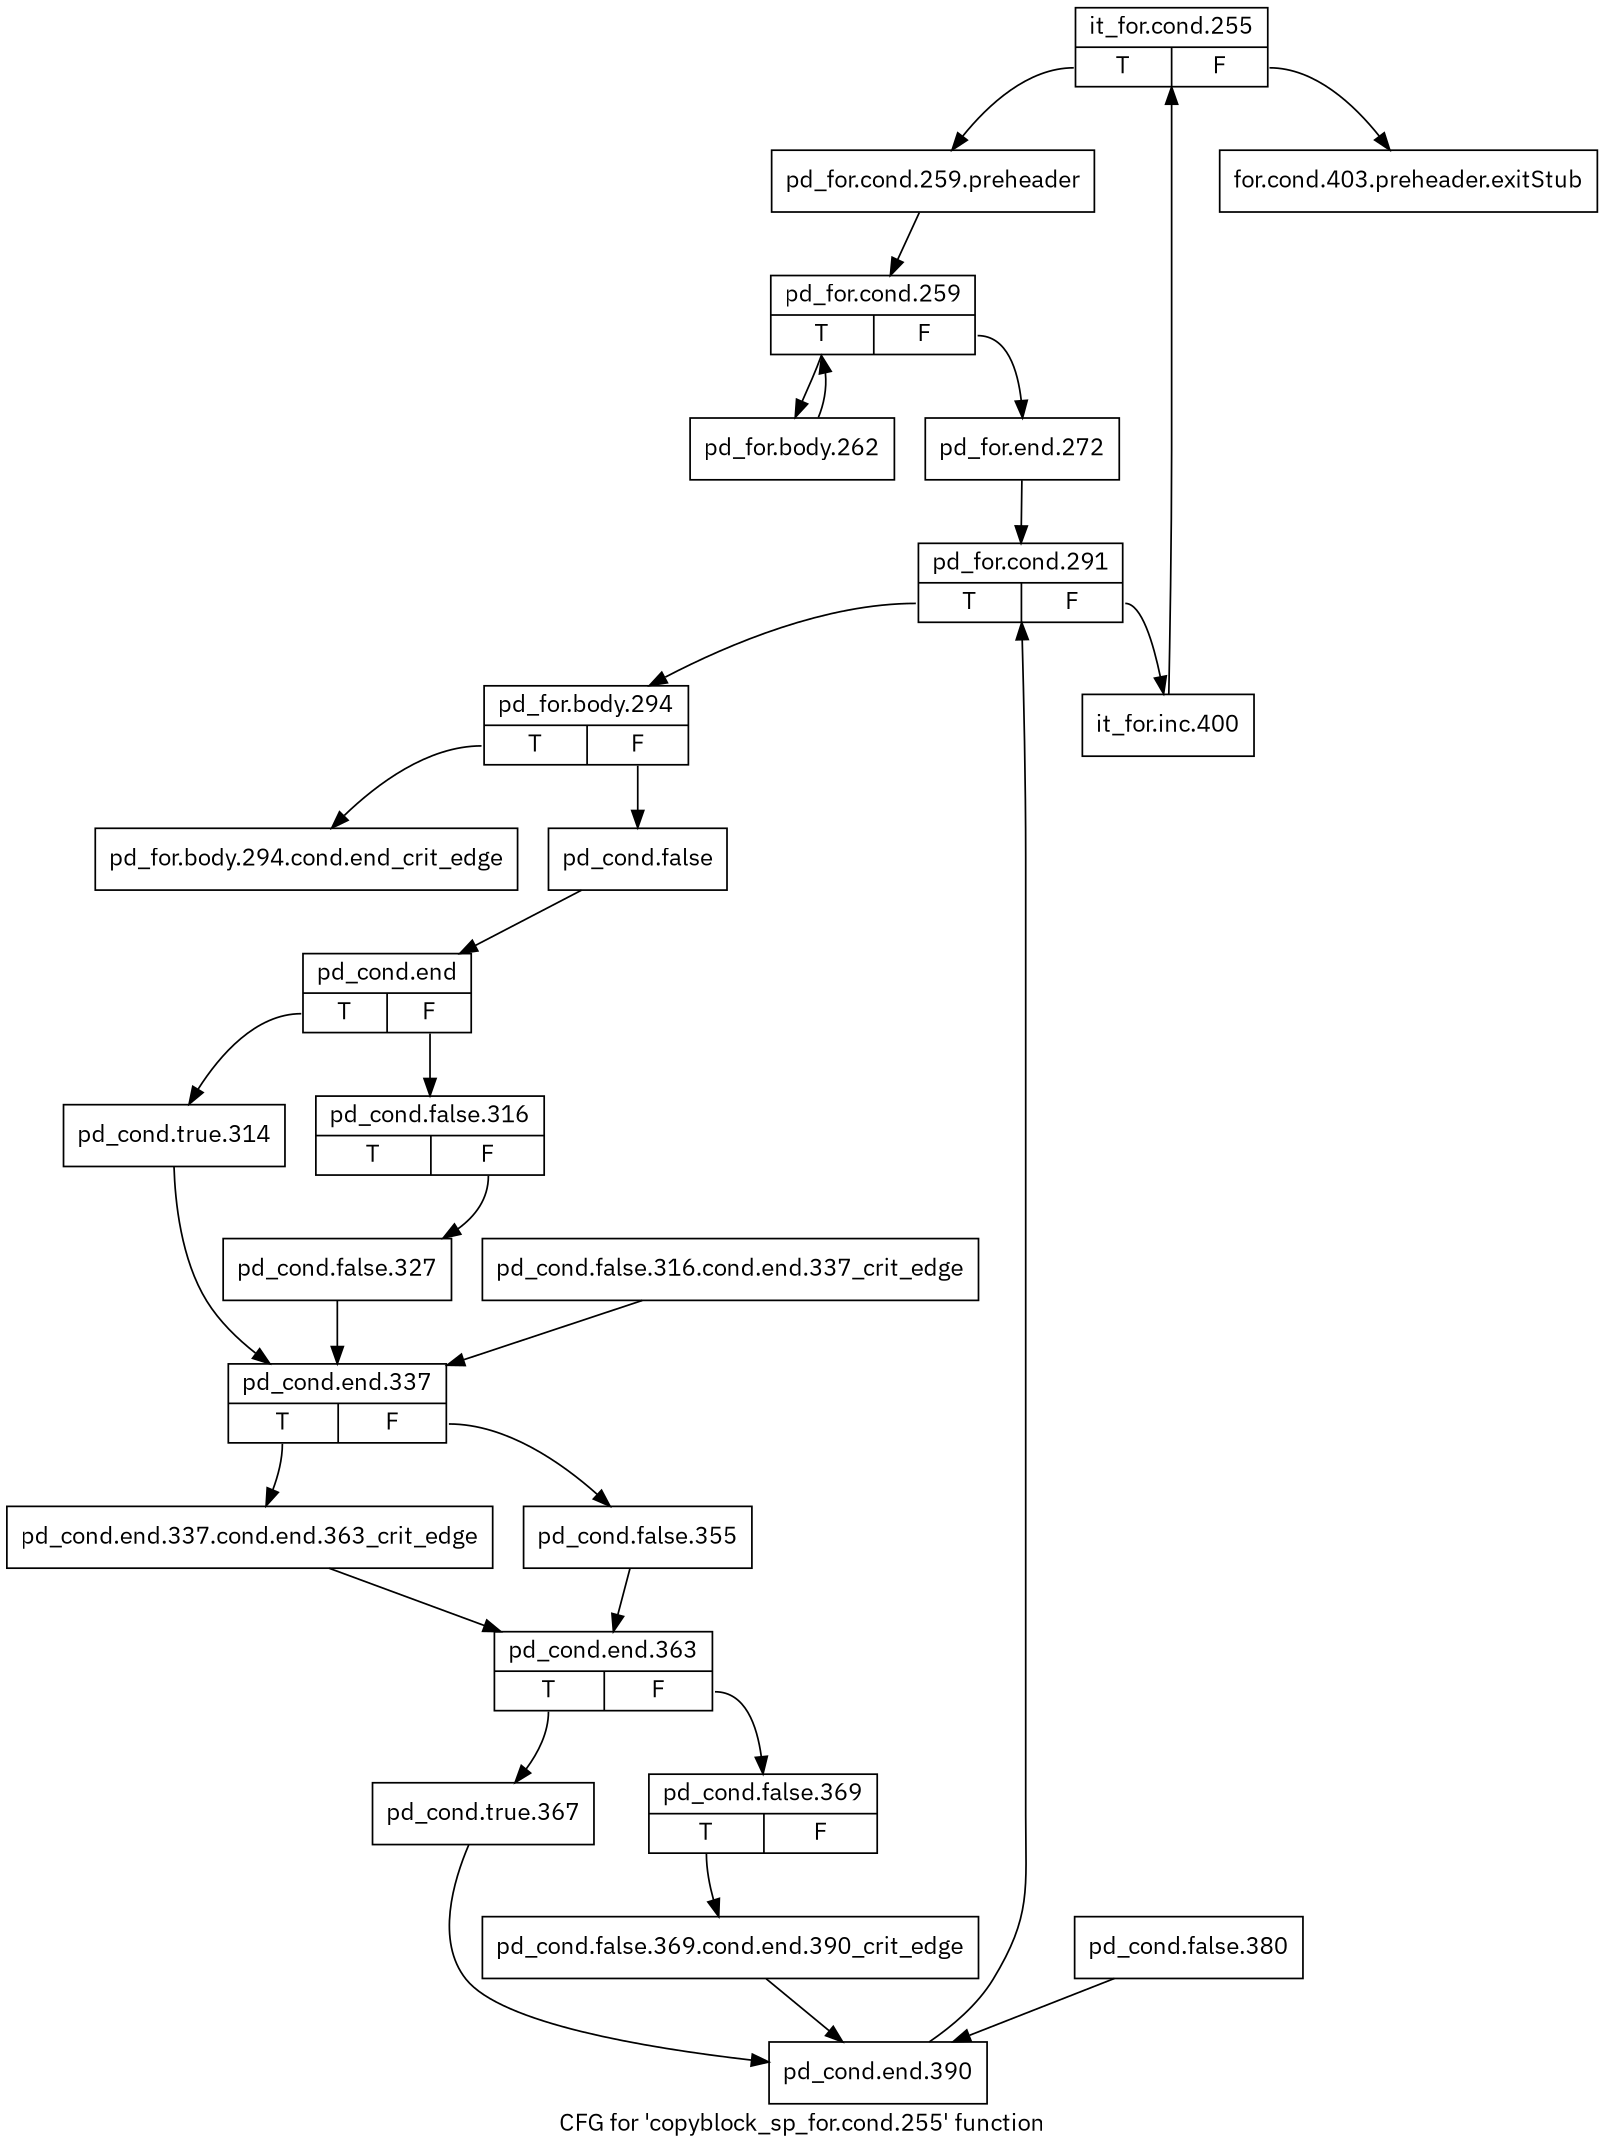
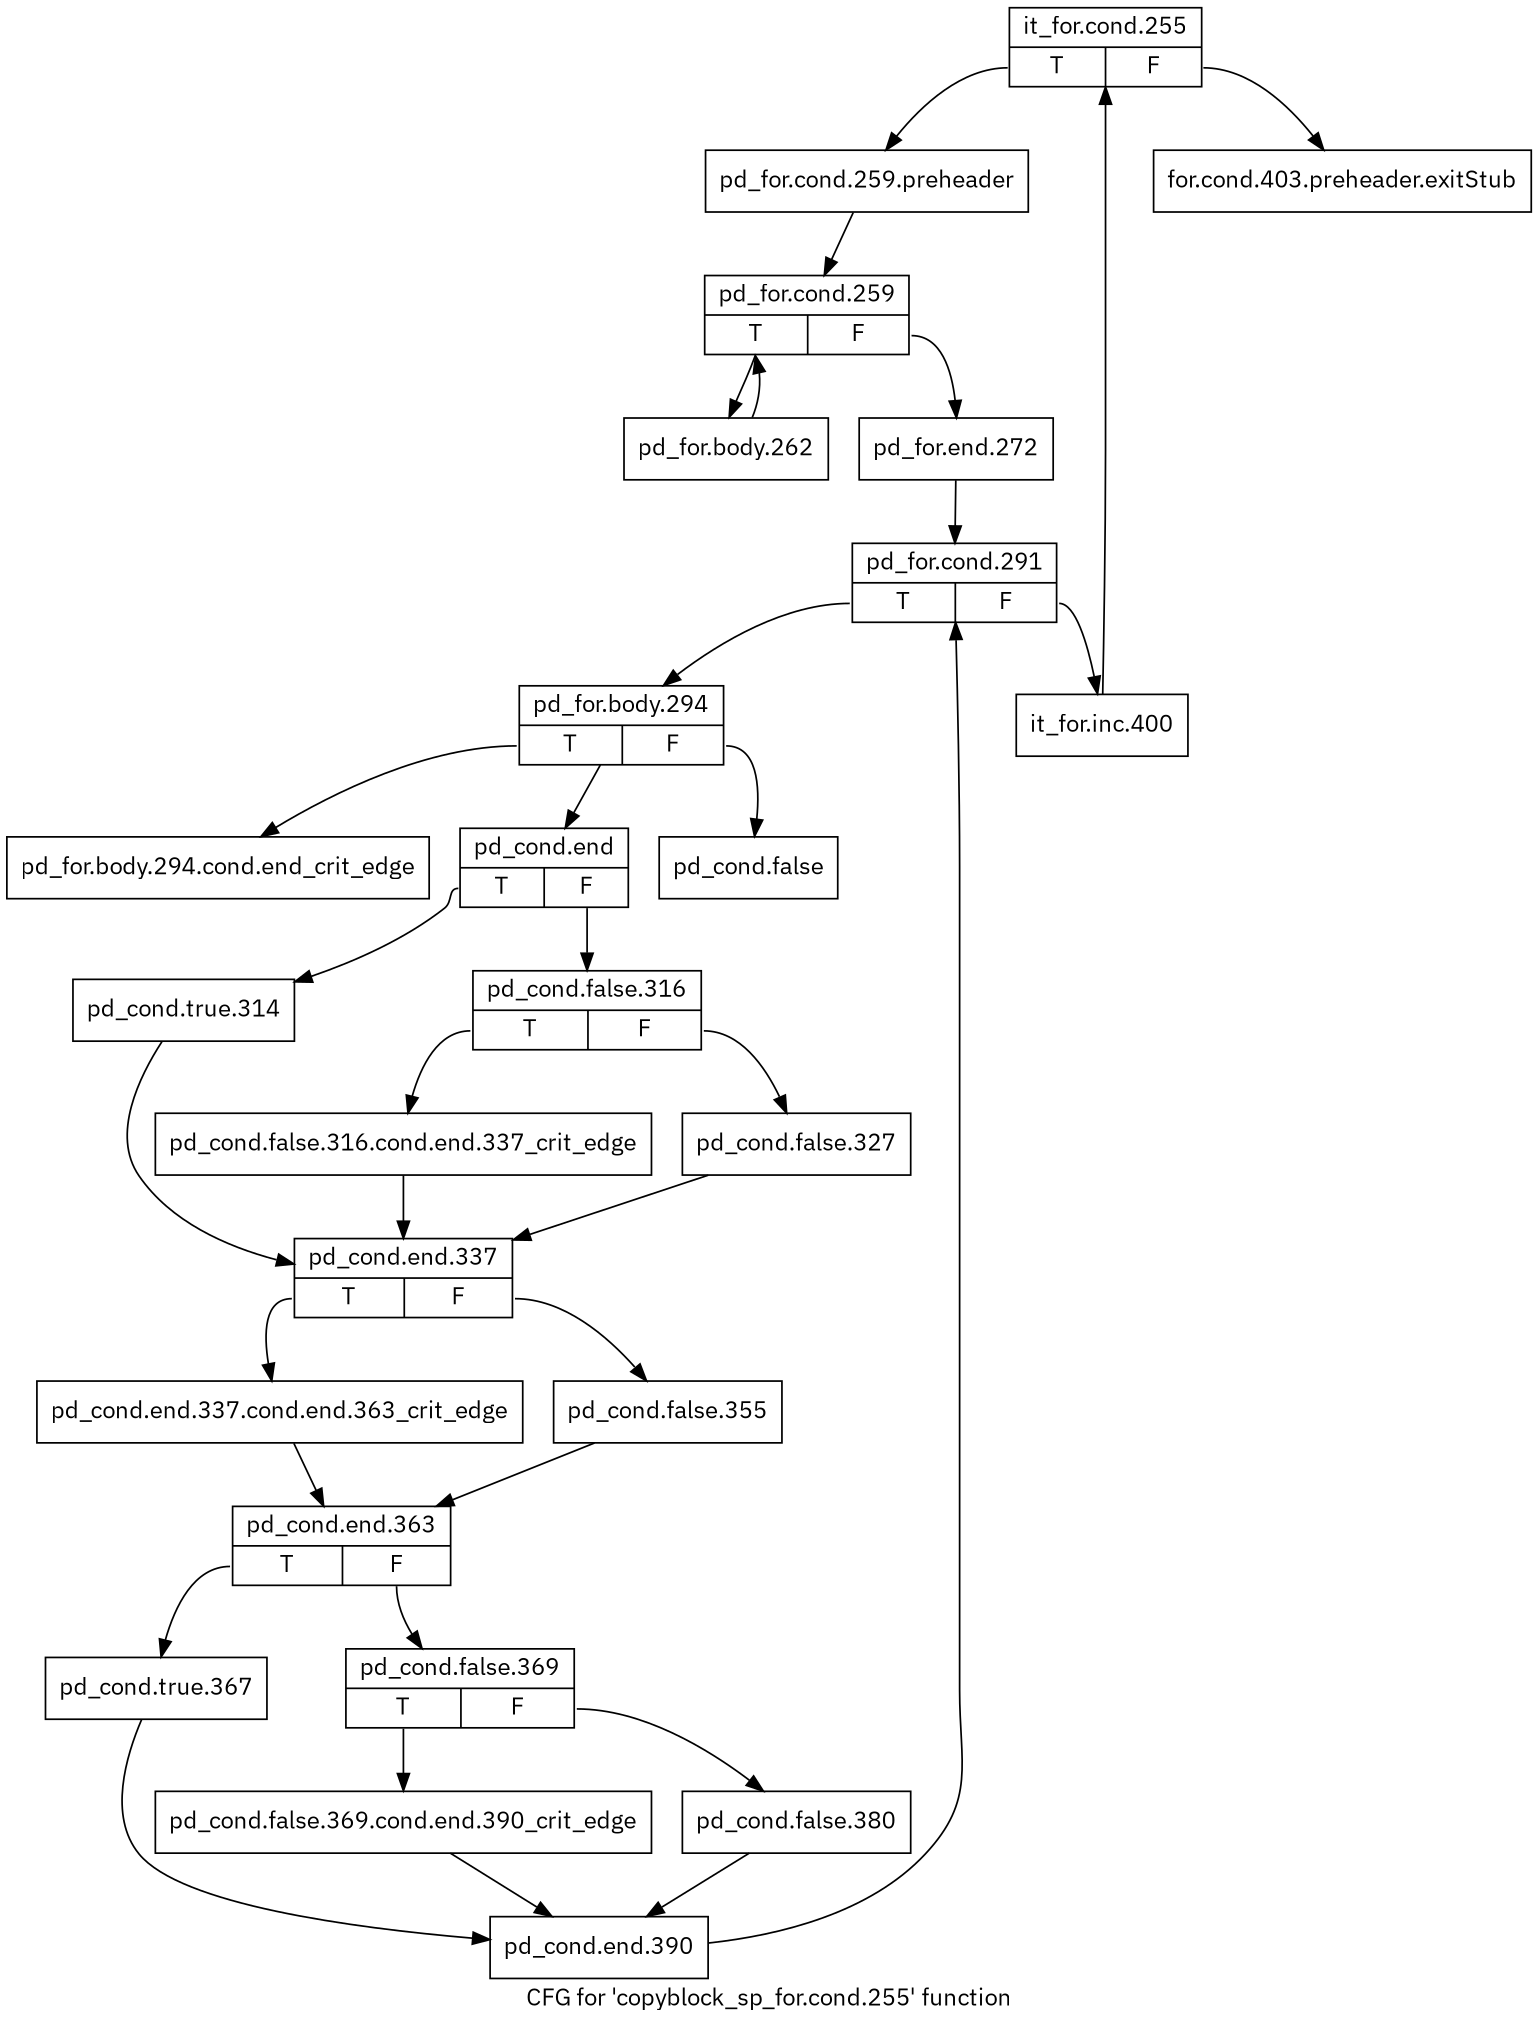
  digraph {
    fontname="IBM Plex Sans"
    label="CFG for 'copyblock_sp_for.cond.255' function"
    node [fontname="IBM Plex Sans" shape=record]
    edge [fontname="IBM Plex Sans"]
    n1 [label="{it_for.cond.255|{<s0>T|<s1>F}}"]
    n2 [label="{for.cond.403.preheader.exitStub}"]
    n3 [label="{pd_for.cond.259.preheader}"]
    n4 [label="{pd_for.cond.259|{<s0>T|<s1>F}}"]
    n5 [label="{pd_for.body.262}"]
    n6 [label="{pd_for.end.272}"]
    n7 [label="{pd_for.cond.291|{<s0>T|<s1>F}}"]
    n8 [label="{pd_for.body.294|{<s0>T|<s1>F}}"]
    n9 [label="{it_for.inc.400}"]
    n10 [label="{pd_for.body.294.cond.end_crit_edge}"]
    n11 [label="{pd_cond.false}"]
    n12 [label="{pd_cond.end|{<s0>T|<s1>F}}"]
    n13 [label="{pd_cond.true.314}"]
    n14 [label="{pd_cond.false.316|{<s0>T|<s1>F}}"]
    n15 [label="{pd_cond.end.337|{<s0>T|<s1>F}}"]
    n16 [label="{pd_cond.false.316.cond.end.337_crit_edge}"]
    n17 [label="{pd_cond.false.327}"]
    n18 [label="{pd_cond.end.337.cond.end.363_crit_edge}"]
    n19 [label="{pd_cond.false.355}"]
    n20 [label="{pd_cond.end.363|{<s0>T|<s1>F}}"]
    n21 [label="{pd_cond.true.367}"]
    n22 [label="{pd_cond.false.369|{<s0>T|<s1>F}}"]
    n23 [label="{pd_cond.end.390}"]
    n24 [label="{pd_cond.false.369.cond.end.390_crit_edge}"]
    n25 [label="{pd_cond.false.380}"]
    n1 -> n2 [tailport=s1]
    n1 -> n3 [tailport=s0]
    n3 -> n4
    n4 -> n5 [tailport=s0]
    n4 -> n6 [tailport=s1]
    n5 -> n4
    n6 -> n7
    n7 -> n8 [tailport=s0]
    n7 -> n9 [tailport=s1]
    n8 -> n10 [tailport=s0]
    n8 -> n11 [tailport=s1]
    n9 -> n1
-   n11 -> n12
+   n8 -> n12
    n12 -> n13 [tailport=s0]
    n12 -> n14 [tailport=s1]
    n13 -> n15
+   n14 -> n16 [tailport=s0]
    n14 -> n17 [tailport=s1]
    n15 -> n18 [tailport=s0]
    n15 -> n19 [tailport=s1]
    n16 -> n15
    n17 -> n15
    n18 -> n20
    n19 -> n20
    n20 -> n21 [tailport=s0]
    n20 -> n22 [tailport=s1]
    n21 -> n23
    n22 -> n24 [tailport=s0]
+   n22 -> n25 [tailport=s1]
    n23 -> n7
    n24 -> n23
    n25 -> n23
  }
